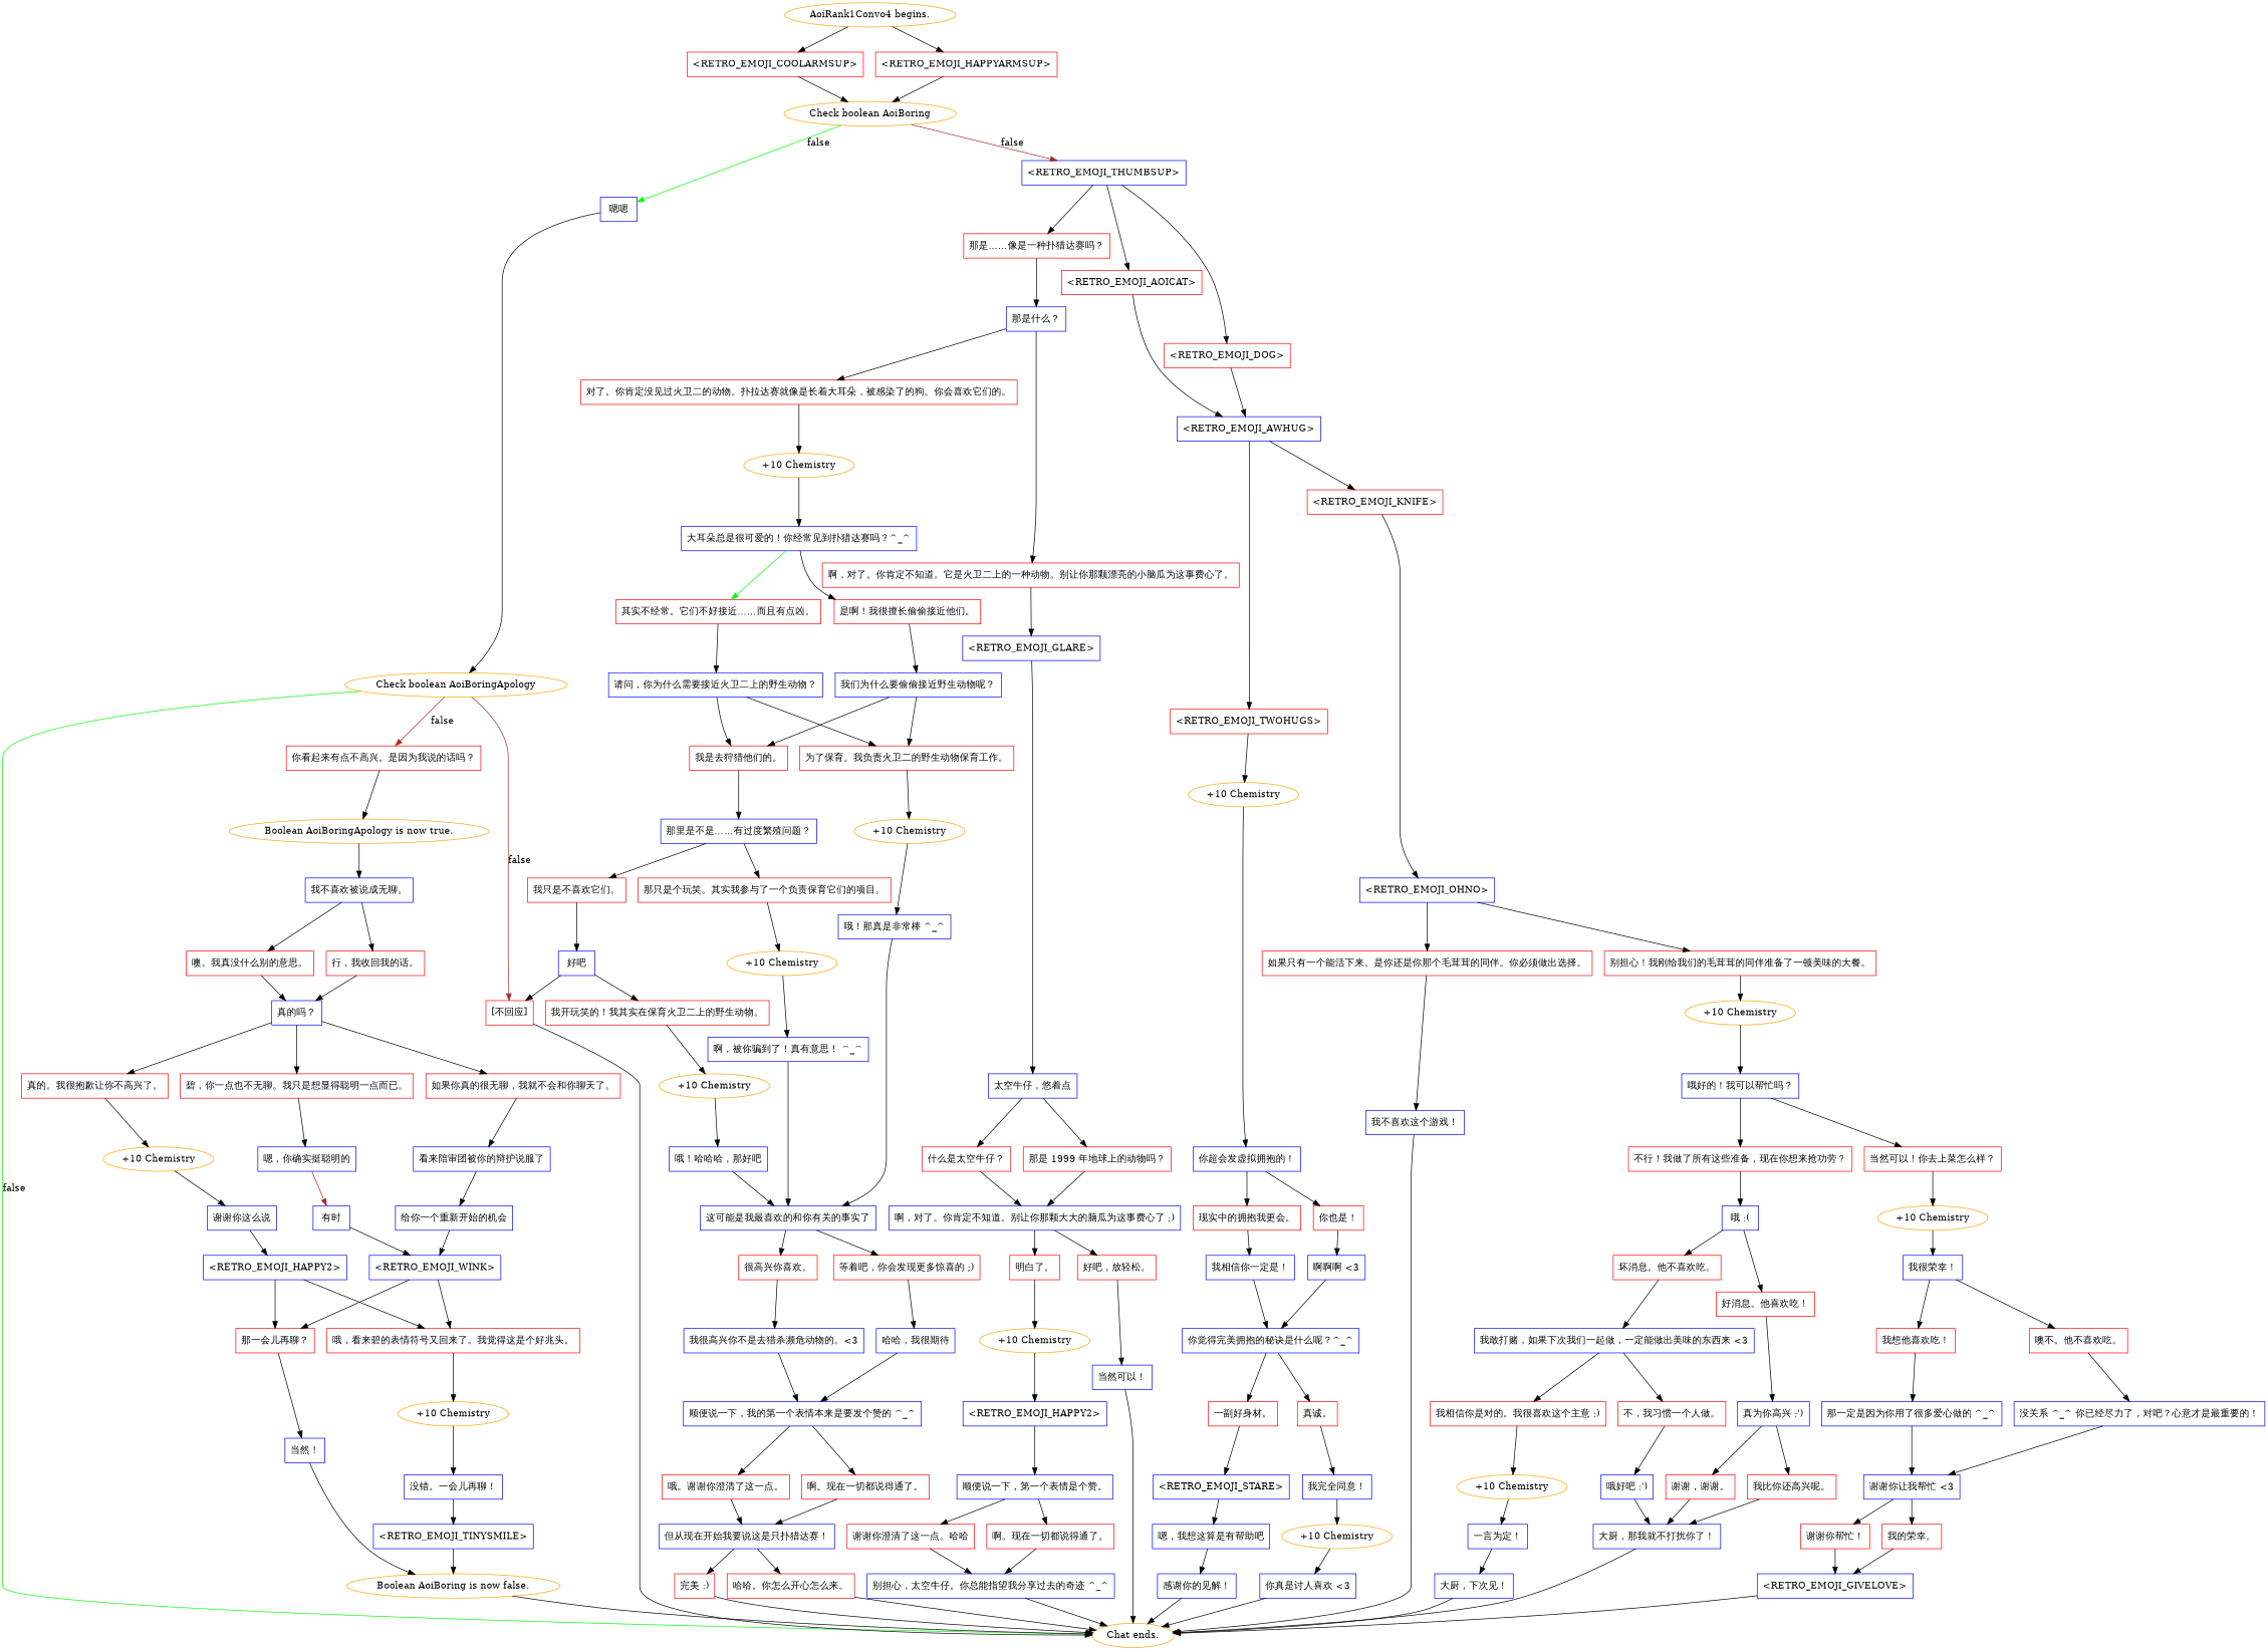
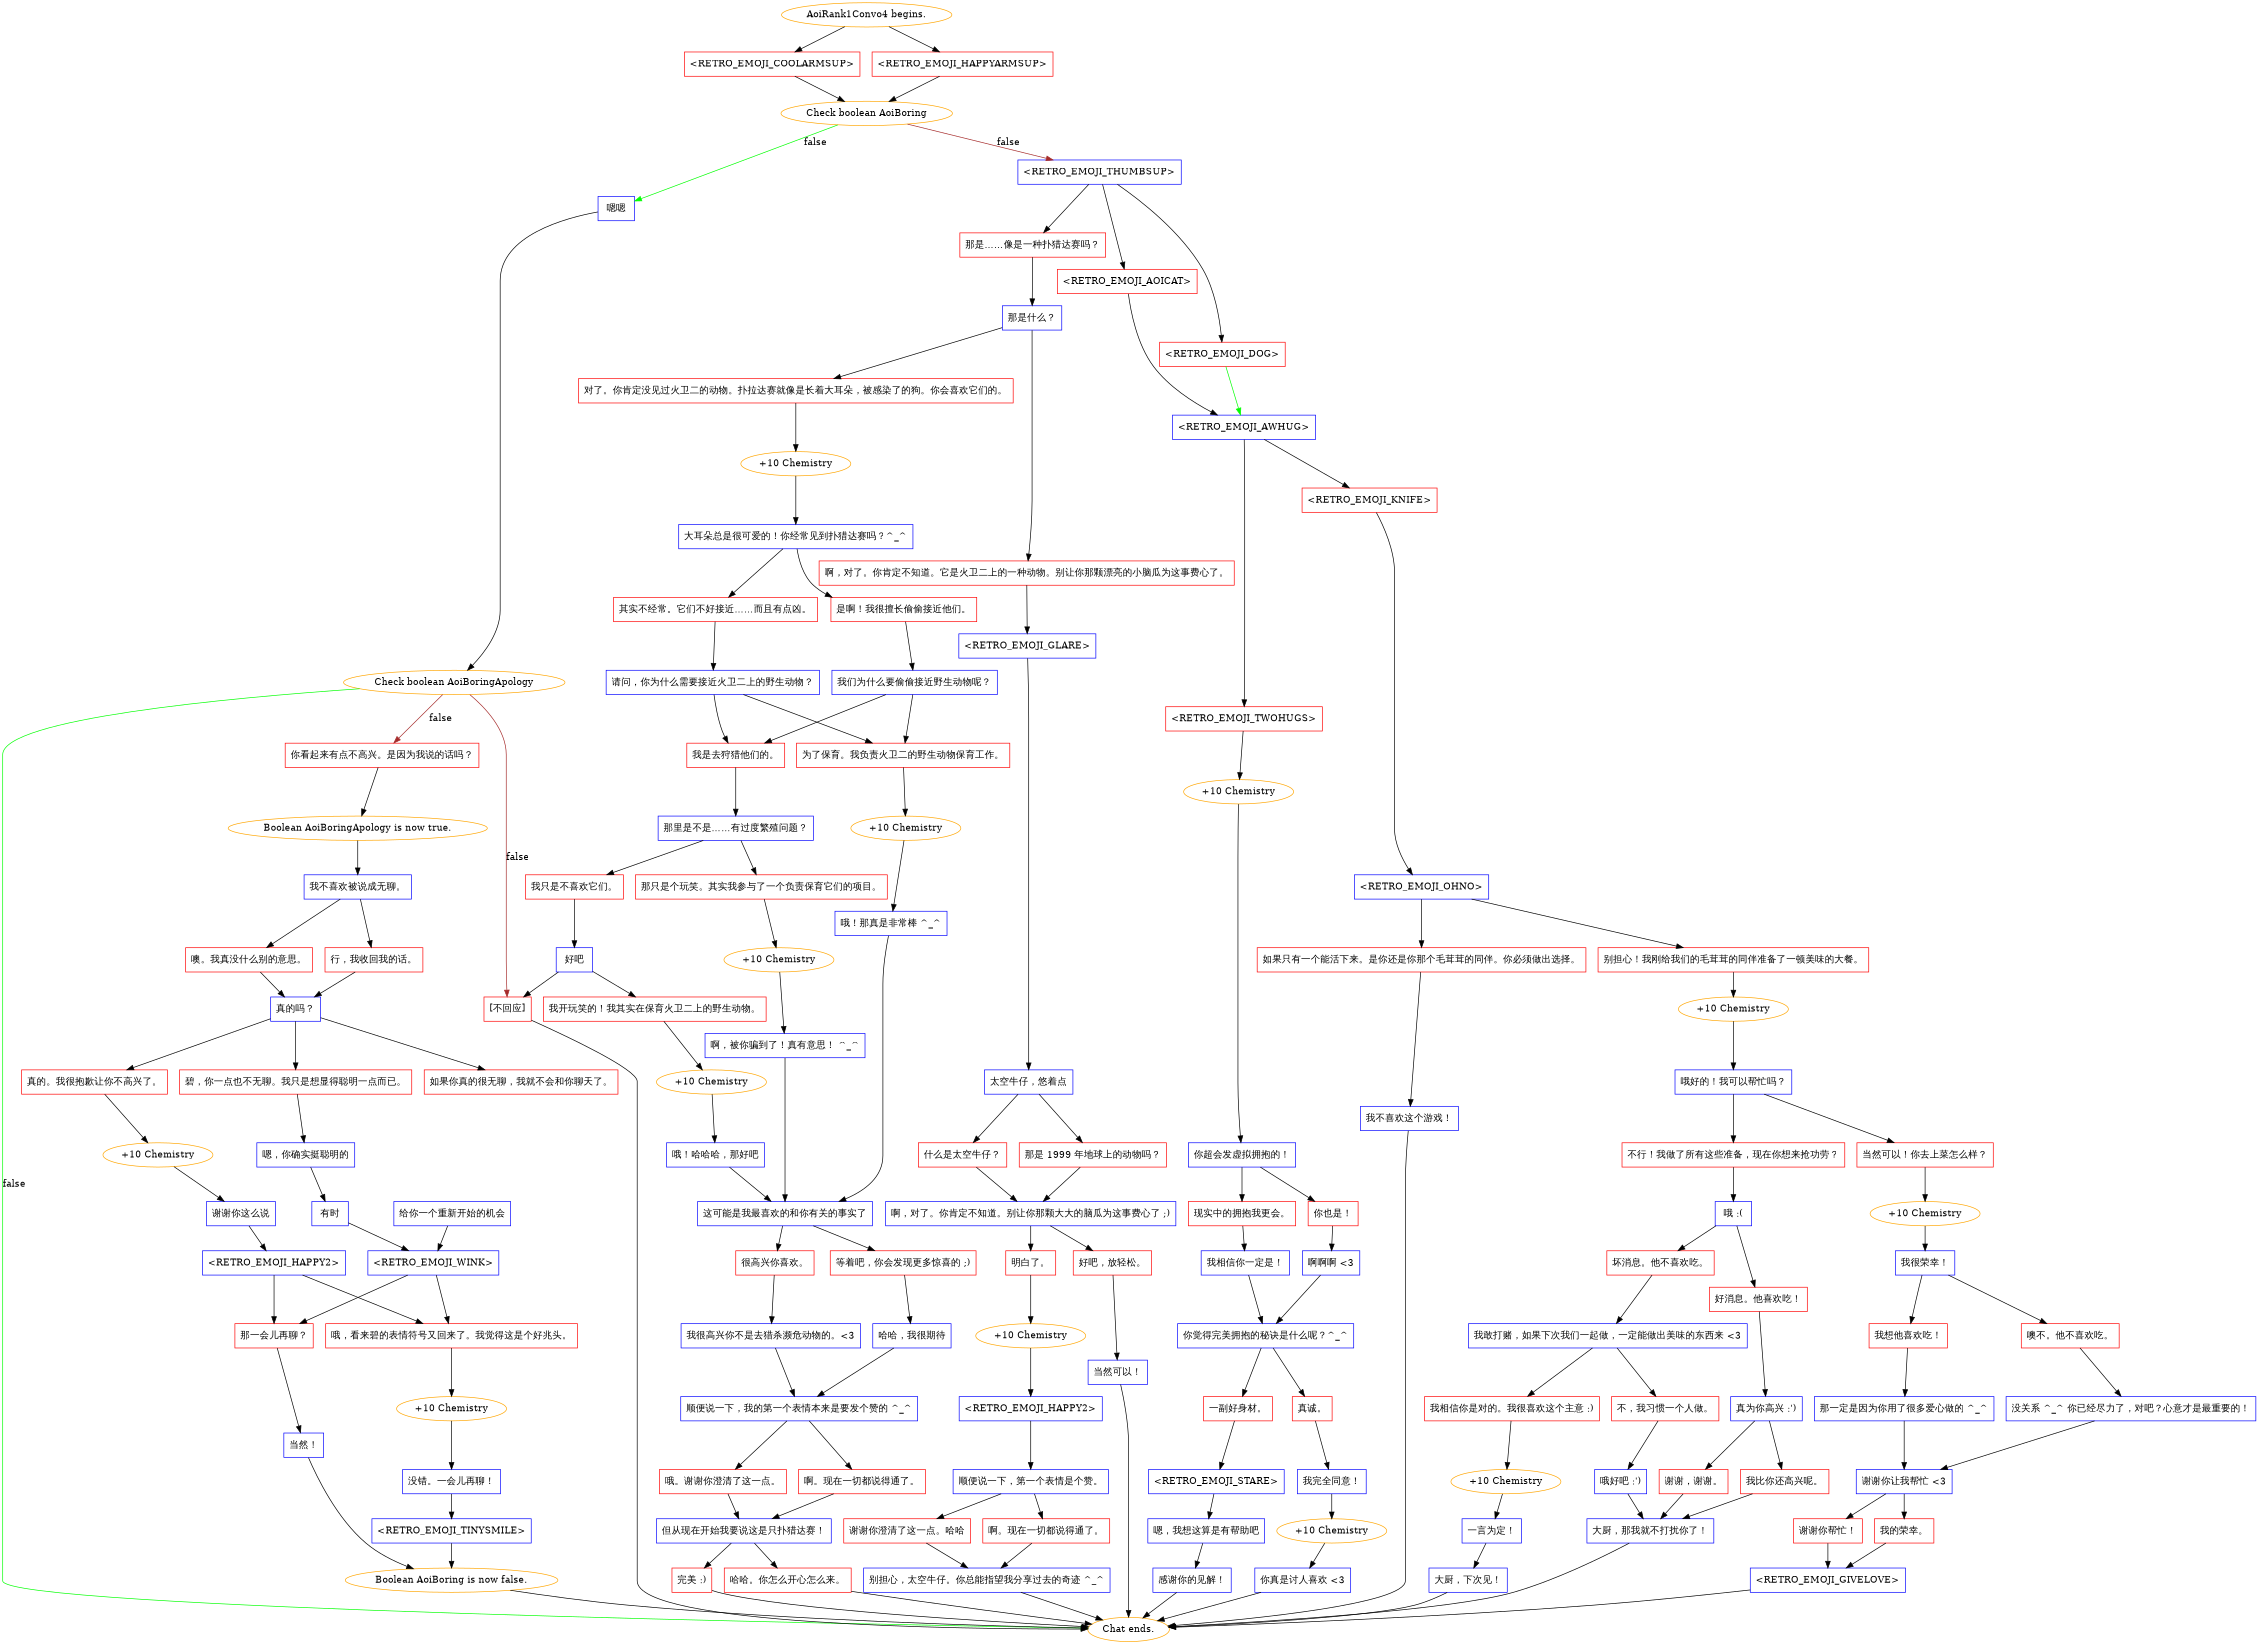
  digraph {
    node [color=blue shape=box]
    "AoiRank1Convo4 begins." [color=orange shape=""]
    n2 [color=red label="<RETRO_EMOJI_COOLARMSUP>"]
    n3 [color=red label="<RETRO_EMOJI_HAPPYARMSUP>"]
    n4 [color=orange label="Check boolean AoiBoring" shape=""]
    n5 [label="嗯嗯"]
    n6 [label="<RETRO_EMOJI_THUMBSUP>"]
    n7 [color=orange label="Check boolean AoiBoringApology" shape=""]
    n8 [color=red label="那是……像是一种扑猎达赛吗？"]
    n9 [color=red label="<RETRO_EMOJI_AOICAT>"]
    n10 [color=red label="<RETRO_EMOJI_DOG>"]
    "Chat ends." [color=orange shape=""]
    n12 [color=red label="你看起来有点不高兴。是因为我说的话吗？"]
    n13 [color=red label="[不回应]"]
    n14 [label="那是什么？"]
    n15 [label="<RETRO_EMOJI_AWHUG>"]
    n16 [color=orange label="Boolean AoiBoringApology is now true." shape=""]
    n17 [color=red label="对了。你肯定没见过火卫二的动物。扑拉达赛就像是长着大耳朵，被感染了的狗。你会喜欢它们的。"]
    n18 [color=red label="啊，对了。你肯定不知道。它是火卫二上的一种动物。别让你那颗漂亮的小脑瓜为这事费心了。"]
    n19 [color=red label="<RETRO_EMOJI_TWOHUGS>"]
    n20 [color=red label="<RETRO_EMOJI_KNIFE>"]
    n21 [label="我不喜欢被说成无聊。"]
    n22 [color=orange label="+10 Chemistry" shape=""]
    n23 [label="<RETRO_EMOJI_GLARE>"]
    n24 [color=orange label="+10 Chemistry" shape=""]
    n25 [label="<RETRO_EMOJI_OHNO>"]
    n26 [color=red label="噢。我真没什么别的意思。"]
    n27 [color=red label="行，我收回我的话。"]
    n28 [label="大耳朵总是很可爱的！你经常见到扑猎达赛吗？^_^"]
    n29 [label="太空牛仔，悠着点"]
    n30 [label="你超会发虚拟拥抱的！"]
    n31 [color=red label="如果只有一个能活下来。是你还是你那个毛茸茸的同伴。你必须做出选择。"]
    n32 [color=red label="别担心！我刚给我们的毛茸茸的同伴准备了一顿美味的大餐。"]
    n33 [label="真的吗？"]
    n34 [color=red label="其实不经常。它们不好接近……而且有点凶。"]
    n35 [color=red label="是啊！我很擅长偷偷接近他们。"]
    n36 [color=red label="什么是太空牛仔？"]
    n37 [color=red label="那是 1999 年地球上的动物吗？"]
    n38 [color=red label="现实中的拥抱我更会。"]
    n39 [color=red label="你也是！"]
    n40 [label="我不喜欢这个游戏！"]
    n41 [color=orange label="+10 Chemistry" shape=""]
    n42 [color=red label="真的。我很抱歉让你不高兴了。"]
    n43 [color=red label="碧，你一点也不无聊。我只是想显得聪明一点而已。"]
    n44 [color=red label="如果你真的很无聊，我就不会和你聊天了。"]
    n45 [label="请问，你为什么需要接近火卫二上的野生动物？"]
    n46 [label="我们为什么要偷偷接近野生动物呢？"]
    n47 [label="啊，对了。你肯定不知道。别让你那颗大大的脑瓜为这事费心了 ;)"]
    n48 [label="我相信你一定是！"]
    n49 [label="啊啊啊 <3"]
    n50 [label="哦好的！我可以帮忙吗？"]
    n51 [color=orange label="+10 Chemistry" shape=""]
    n52 [label="嗯，你确实挺聪明的"]
-   n53 [label="看来陪审团被你的辩护说服了"]
    n54 [color=red label="我是去狩猎他们的。"]
    n55 [color=red label="为了保育。我负责火卫二的野生动物保育工作。"]
    n56 [color=red label="明白了。"]
    n57 [color=red label="好吧，放轻松。"]
    n58 [label="你觉得完美拥抱的秘诀是什么呢？^_^"]
    n59 [color=red label="不行！我做了所有这些准备，现在你想来抢功劳？"]
    n60 [color=red label="当然可以！你去上菜怎么样？"]
    n61 [label="谢谢你这么说"]
    n62 [label="有时"]
    n63 [label="给你一个重新开始的机会"]
    n64 [label="那里是不是……有过度繁殖问题？"]
    n65 [color=orange label="+10 Chemistry" shape=""]
    n66 [color=orange label="+10 Chemistry" shape=""]
    n67 [label="当然可以！"]
    n68 [color=red label="一副好身材。"]
    n69 [color=red label="真诚。"]
    n70 [label="哦 :("]
    n71 [color=orange label="+10 Chemistry" shape=""]
    n72 [label="<RETRO_EMOJI_HAPPY2>"]
    n73 [label="<RETRO_EMOJI_WINK>"]
    n74 [color=red label="我只是不喜欢它们。"]
    n75 [color=red label="那只是个玩笑。其实我参与了一个负责保育它们的项目。"]
    n76 [label="哦！那真是非常棒 ^_^"]
    n77 [label="<RETRO_EMOJI_HAPPY2>"]
    n78 [label="<RETRO_EMOJI_STARE>"]
    n79 [label="我完全同意！"]
    n80 [color=red label="坏消息。他不喜欢吃。"]
    n81 [color=red label="好消息。他喜欢吃！"]
    n82 [label="我很荣幸！"]
    n83 [color=red label="那一会儿再聊？"]
    n84 [color=red label="哦，看来碧的表情符号又回来了。我觉得这是个好兆头。"]
    n85 [label="好吧"]
    n86 [color=orange label="+10 Chemistry" shape=""]
    n87 [label="这可能是我最喜欢的和你有关的事实了"]
    n88 [label="顺便说一下，第一个表情是个赞。"]
    n89 [label="嗯，我想这算是有帮助吧"]
    n90 [color=orange label="+10 Chemistry" shape=""]
    n91 [label="我敢打赌，如果下次我们一起做，一定能做出美味的东西来 <3"]
    n92 [label="真为你高兴 :')"]
    n93 [color=red label="我想他喜欢吃！"]
    n94 [color=red label="噢不。他不喜欢吃。"]
    n95 [label="当然！"]
    n96 [color=orange label="+10 Chemistry" shape=""]
    n97 [color=red label="我开玩笑的！我其实在保育火卫二上的野生动物。"]
    n98 [label="啊，被你骗到了！真有意思！ ^_^"]
    n99 [color=red label="很高兴你喜欢。"]
    n100 [color=red label="等着吧，你会发现更多惊喜的 ;)"]
    n101 [color=red label="谢谢你澄清了这一点。哈哈"]
    n102 [color=red label="啊。现在一切都说得通了。"]
    n103 [label="感谢你的见解！"]
    n104 [label="你真是讨人喜欢 <3"]
    n105 [color=red label="我相信你是对的。我很喜欢这个主意 :)"]
    n106 [color=red label="不，我习惯一个人做。"]
    n107 [color=red label="谢谢，谢谢。"]
    n108 [color=red label="我比你还高兴呢。"]
    n109 [label="那一定是因为你用了很多爱心做的 ^_^"]
    n110 [label="没关系 ^_^ 你已经尽力了，对吧？心意才是最重要的！"]
    n111 [color=orange label="Boolean AoiBoring is now false." shape=""]
    n112 [label="没错。一会儿再聊！"]
    n113 [color=orange label="+10 Chemistry" shape=""]
    n114 [label="我很高兴你不是去猎杀濒危动物的。<3"]
    n115 [label="哈哈，我很期待"]
    n116 [label="别担心，太空牛仔。你总能指望我分享过去的奇迹 ^_^"]
    n117 [color=orange label="+10 Chemistry" shape=""]
    n118 [label="哦好吧 :')"]
    n119 [label="大厨，那我就不打扰你了！"]
    n120 [label="谢谢你让我帮忙 <3"]
    n121 [label="<RETRO_EMOJI_TINYSMILE>"]
    n122 [label="哦！哈哈哈，那好吧"]
    n123 [label="顺便说一下，我的第一个表情本来是要发个赞的 ^_^"]
    n124 [label="一言为定！"]
    n125 [color=red label="谢谢你帮忙！"]
    n126 [color=red label="我的荣幸。"]
    n127 [color=red label="哦。谢谢你澄清了这一点。"]
    n128 [color=red label="啊。现在一切都说得通了。"]
    n129 [label="大厨，下次见！"]
    n130 [label="<RETRO_EMOJI_GIVELOVE>"]
    n131 [label="但从现在开始我要说这是只扑猎达赛！"]
    n132 [color=red label="完美 :)"]
    n133 [color=red label="哈哈。你怎么开心怎么来。"]
    "AoiRank1Convo4 begins." -> n2
    "AoiRank1Convo4 begins." -> n3
    n2 -> n4
    n3 -> n4
    n4 -> n5 [color=green label=false]
    n4 -> n6 [color=brown label=false]
    n5 -> n7
    n6 -> n8
    n6 -> n9
    n6 -> n10
    n7 -> "Chat ends." [color=green label=false]
    n7 -> n12 [color=brown label=false]
    n7 -> n13 [color=brown label=false]
    n8 -> n14
    n9 -> n15
-   n10 -> n15
+   n10 -> n15 [color=green]
    n12 -> n16
    n13 -> "Chat ends."
    n14 -> n17
    n14 -> n18
    n15 -> n19
    n15 -> n20
    n16 -> n21
    n17 -> n22
    n18 -> n23
    n19 -> n24
    n20 -> n25
    n21 -> n26
    n21 -> n27
    n22 -> n28
    n23 -> n29
    n24 -> n30
    n25 -> n31
    n25 -> n32
    n26 -> n33
    n27 -> n33
-   n28 -> n34 [color=green]
+   n28 -> n34
    n28 -> n35
    n29 -> n36
    n29 -> n37
    n30 -> n38
    n30 -> n39
    n31 -> n40
    n32 -> n41
    n33 -> n42
    n33 -> n43
    n33 -> n44
    n34 -> n45
    n35 -> n46
    n36 -> n47
    n37 -> n47
    n38 -> n48
    n39 -> n49
    n40 -> "Chat ends."
    n41 -> n50
    n42 -> n51
    n43 -> n52
-   n44 -> n53
    n45 -> n54
    n45 -> n55
    n46 -> n54
    n46 -> n55
    n47 -> n56
    n47 -> n57
    n48 -> n58
    n49 -> n58
    n50 -> n59
    n50 -> n60
    n51 -> n61
-   n52 -> n62 [color=brown]
-   n53 -> n63
+   n52 -> n62
    n54 -> n64
    n55 -> n65
    n56 -> n66
    n57 -> n67
    n58 -> n68
    n58 -> n69
    n59 -> n70
    n60 -> n71
    n61 -> n72
    n62 -> n73
    n63 -> n73
    n64 -> n74
    n64 -> n75
    n65 -> n76
    n66 -> n77
    n67 -> "Chat ends."
    n68 -> n78
    n69 -> n79
    n70 -> n80
    n70 -> n81
    n71 -> n82
    n72 -> n83
    n72 -> n84
    n73 -> n83
    n73 -> n84
    n74 -> n85
    n75 -> n86
    n76 -> n87
    n77 -> n88
    n78 -> n89
    n79 -> n90
    n80 -> n91
    n81 -> n92
    n82 -> n93
    n82 -> n94
    n83 -> n95
    n84 -> n96
    n85 -> n13
    n85 -> n97
    n86 -> n98
    n87 -> n99
    n87 -> n100
    n88 -> n101
    n88 -> n102
    n89 -> n103
    n90 -> n104
    n91 -> n105
    n91 -> n106
    n92 -> n107
    n92 -> n108
    n93 -> n109
    n94 -> n110
    n95 -> n111
    n96 -> n112
    n97 -> n113
    n98 -> n87
    n99 -> n114
    n100 -> n115
    n101 -> n116
    n102 -> n116
    n103 -> "Chat ends."
    n104 -> "Chat ends."
    n105 -> n117
    n106 -> n118
    n107 -> n119
    n108 -> n119
    n109 -> n120
    n110 -> n120
    n111 -> "Chat ends."
    n112 -> n121
    n113 -> n122
    n114 -> n123
    n115 -> n123
    n116 -> "Chat ends."
    n117 -> n124
    n118 -> n119
    n119 -> "Chat ends."
    n120 -> n125
    n120 -> n126
    n121 -> n111
    n122 -> n87
    n123 -> n127
    n123 -> n128
    n124 -> n129
    n125 -> n130
    n126 -> n130
    n127 -> n131
    n128 -> n131
    n129 -> "Chat ends."
    n130 -> "Chat ends."
    n131 -> n132
    n131 -> n133
    n132 -> "Chat ends."
    n133 -> "Chat ends."
  }
